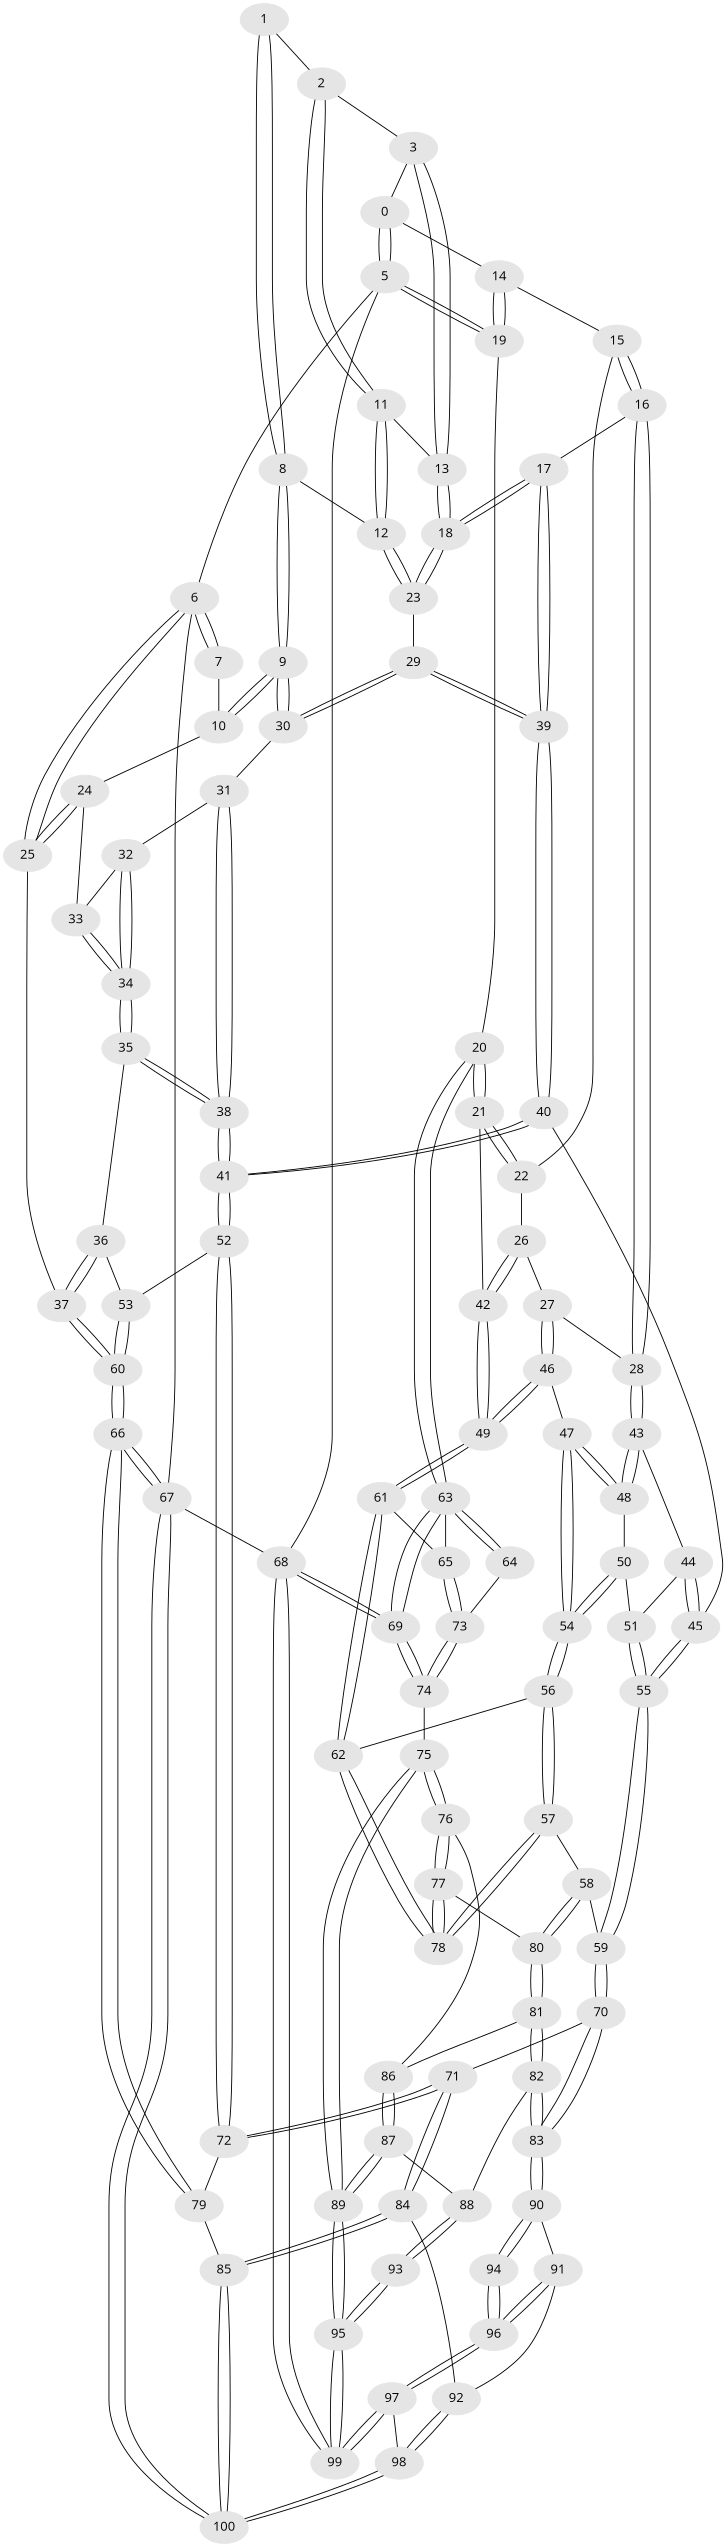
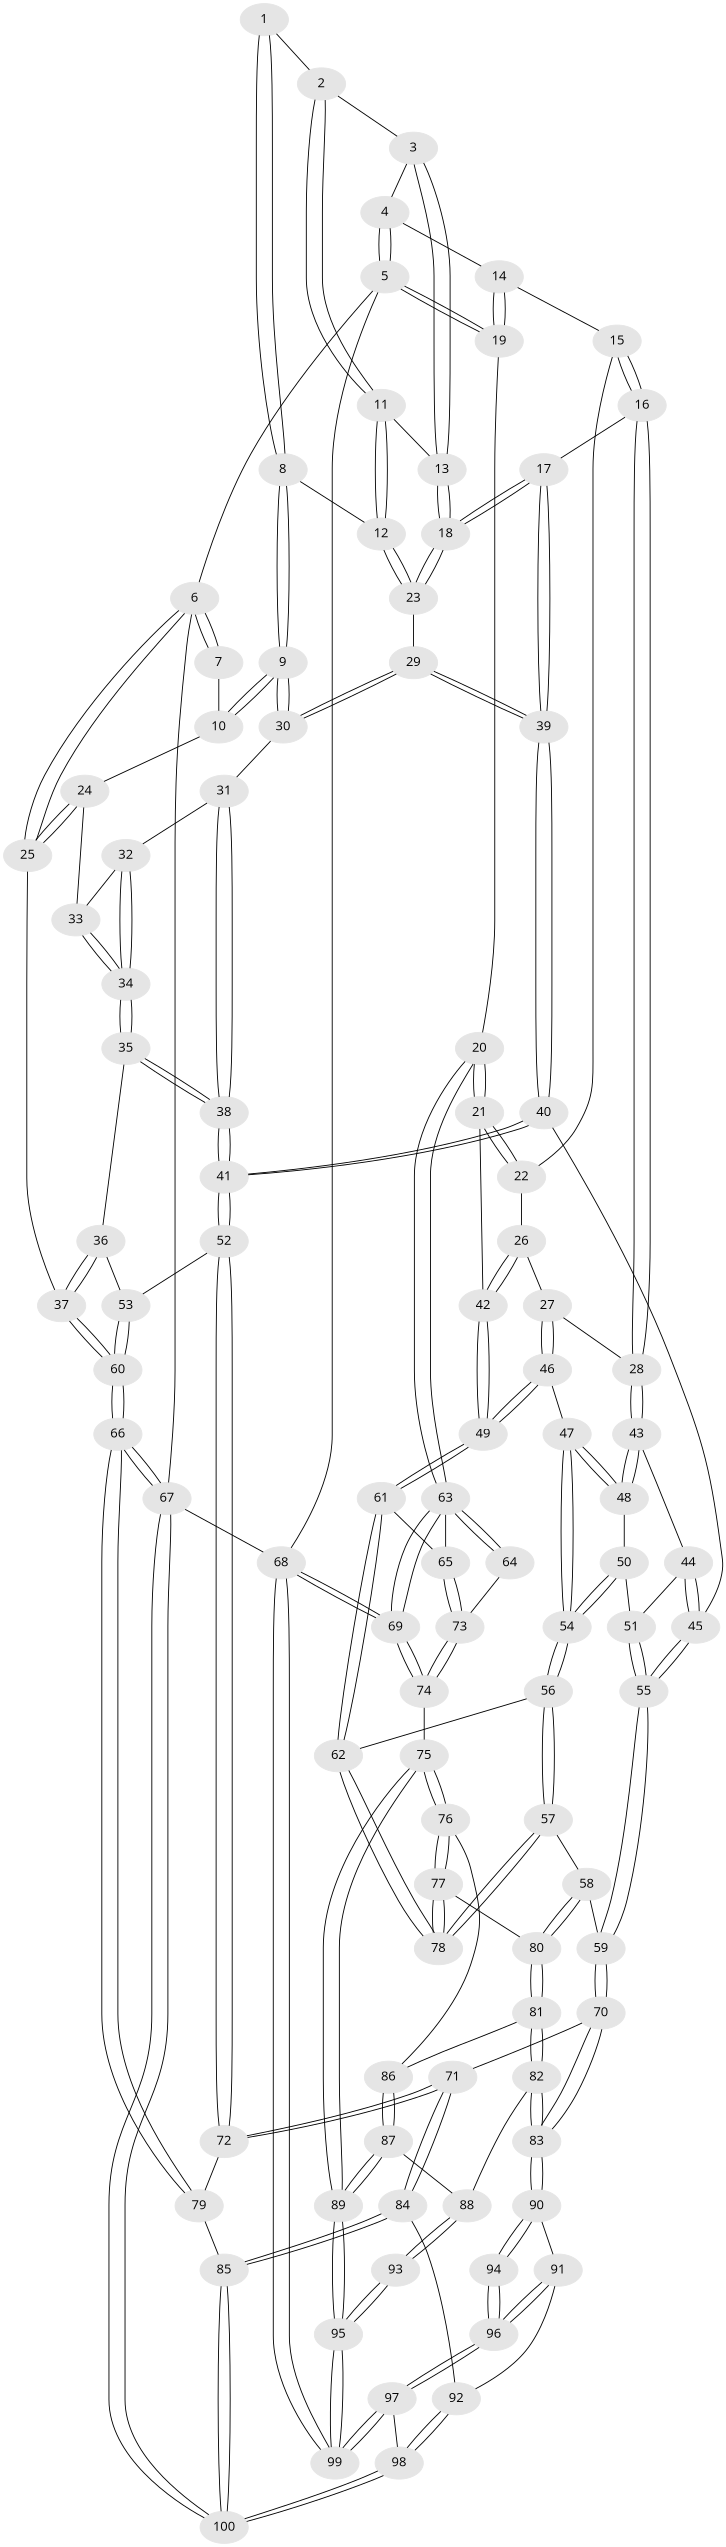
  graph {
    fontname="Open Sans"
    node [color=gray90 fontname="Open Sans" style=filled]
    edge [fontname="Open Sans"]
    1
    2
    8
    3
    11
    9
    12
-   4 [label=0]
+   4
    13
    5
    14
    18
    6
    19
    68
    15
    7
    25
    67
    20
    69
    99
    10
    37
    100
    24
    30
    23
    31
    33
    29
    16
    22
    17
    28
    26
    39
    43
    40
    21
    63
    42
    65
    64
    49
    27
    34
    60
    46
    47
    44
    48
    32
    38
    41
    35
    36
    53
    66
    52
    45
    55
    72
    61
    51
    50
    59
    54
    56
    62
    79
    57
    70
    58
    78
    80
    81
    71
    83
    73
    74
    85
    75
    84
    90
    92
    76
    89
    77
    86
    95
    87
    82
    88
    93
    91
    94
    98
    96
    97
    1 -- 2
    1 -- 8
    1 -- 8
    2 -- 3
    2 -- 11
    2 -- 11
    8 -- 9
    8 -- 9
    8 -- 12
    3 -- 4
    3 -- 13
    3 -- 13
    11 -- 12
    11 -- 12
    11 -- 13
    9 -- 10
    9 -- 10
    9 -- 30
    9 -- 30
    12 -- 23
    12 -- 23
    4 -- 5
    4 -- 5
    4 -- 14
    13 -- 18
    13 -- 18
    5 -- 6
    5 -- 19
    5 -- 19
    5 -- 68
    14 -- 19
    14 -- 19
    14 -- 15
    18 -- 23
    18 -- 23
    6 -- 7
    6 -- 7
    6 -- 25
    6 -- 25
    6 -- 67
    19 -- 20
    68 -- 69
    68 -- 69
    68 -- 99
    68 -- 99
    15 -- 16
    15 -- 16
    15 -- 22
    7 -- 10
    25 -- 37
    67 -- 68
    67 -- 100
    67 -- 100
    20 -- 21
    20 -- 21
    20 -- 63
    20 -- 63
    69 -- 74
    69 -- 74
    10 -- 24
    37 -- 60
    37 -- 60
    24 -- 25
    24 -- 25
    24 -- 33
    30 -- 31
    23 -- 29
    31 -- 32
    31 -- 38
    31 -- 38
    33 -- 34
    33 -- 34
    29 -- 30
    29 -- 30
    29 -- 39
    29 -- 39
    16 -- 17
    16 -- 28
    16 -- 28
    22 -- 26
    17 -- 18
    17 -- 18
    17 -- 39
    17 -- 39
    28 -- 43
    28 -- 43
    26 -- 42
    26 -- 42
    26 -- 27
    39 -- 40
    39 -- 40
    43 -- 44
    43 -- 48
    43 -- 48
    40 -- 41
    40 -- 41
    40 -- 45
    21 -- 22
    21 -- 22
    21 -- 42
    63 -- 69
    63 -- 69
    63 -- 65
    63 -- 64
    63 -- 64
    42 -- 49
    42 -- 49
    65 -- 73
    65 -- 73
    64 -- 73
    49 -- 61
    49 -- 61
    27 -- 28
    27 -- 46
    27 -- 46
    34 -- 35
    34 -- 35
    60 -- 66
    60 -- 66
    46 -- 49
    46 -- 49
    46 -- 47
    47 -- 48
    47 -- 48
    47 -- 54
    47 -- 54
    44 -- 45
    44 -- 45
    44 -- 51
    48 -- 50
    32 -- 33
    32 -- 34
    32 -- 34
    38 -- 41
    38 -- 41
    41 -- 52
    41 -- 52
    35 -- 38
    35 -- 38
    35 -- 36
    36 -- 37
    36 -- 37
    36 -- 53
    53 -- 60
    53 -- 60
    66 -- 67
    66 -- 67
    66 -- 79
    66 -- 79
    52 -- 53
    52 -- 72
    52 -- 72
    45 -- 55
    45 -- 55
    55 -- 59
    55 -- 59
    72 -- 79
    61 -- 65
    61 -- 62
    61 -- 62
    51 -- 55
    51 -- 55
    50 -- 51
    50 -- 54
    50 -- 54
    59 -- 70
    59 -- 70
    54 -- 56
    54 -- 56
    56 -- 62
    56 -- 57
    56 -- 57
    62 -- 78
    62 -- 78
    79 -- 85
    57 -- 58
    57 -- 78
    57 -- 78
    70 -- 71
    70 -- 83
    70 -- 83
    58 -- 59
    58 -- 80
    58 -- 80
    80 -- 81
    80 -- 81
    81 -- 86
    81 -- 82
    81 -- 82
    71 -- 72
    71 -- 72
    71 -- 84
    71 -- 84
    83 -- 90
    83 -- 90
    73 -- 74
    73 -- 74
    74 -- 75
    85 -- 100
    85 -- 100
    75 -- 76
    75 -- 76
    75 -- 89
    75 -- 89
    84 -- 85
    84 -- 85
    84 -- 92
    90 -- 91
    90 -- 94
    90 -- 94
    92 -- 98
    92 -- 98
    76 -- 77
    76 -- 77
    76 -- 86
    89 -- 95
    89 -- 95
    77 -- 78
    77 -- 78
    77 -- 80
    86 -- 87
    86 -- 87
    95 -- 99
    95 -- 99
    87 -- 89
    87 -- 89
    87 -- 88
    82 -- 83
    82 -- 83
    82 -- 88
    88 -- 93
    88 -- 93
    93 -- 95
    93 -- 95
    91 -- 92
    91 -- 96
    91 -- 96
    94 -- 96
    94 -- 96
    98 -- 100
    98 -- 100
    96 -- 97
    96 -- 97
    97 -- 99
    97 -- 99
    97 -- 98
  }
